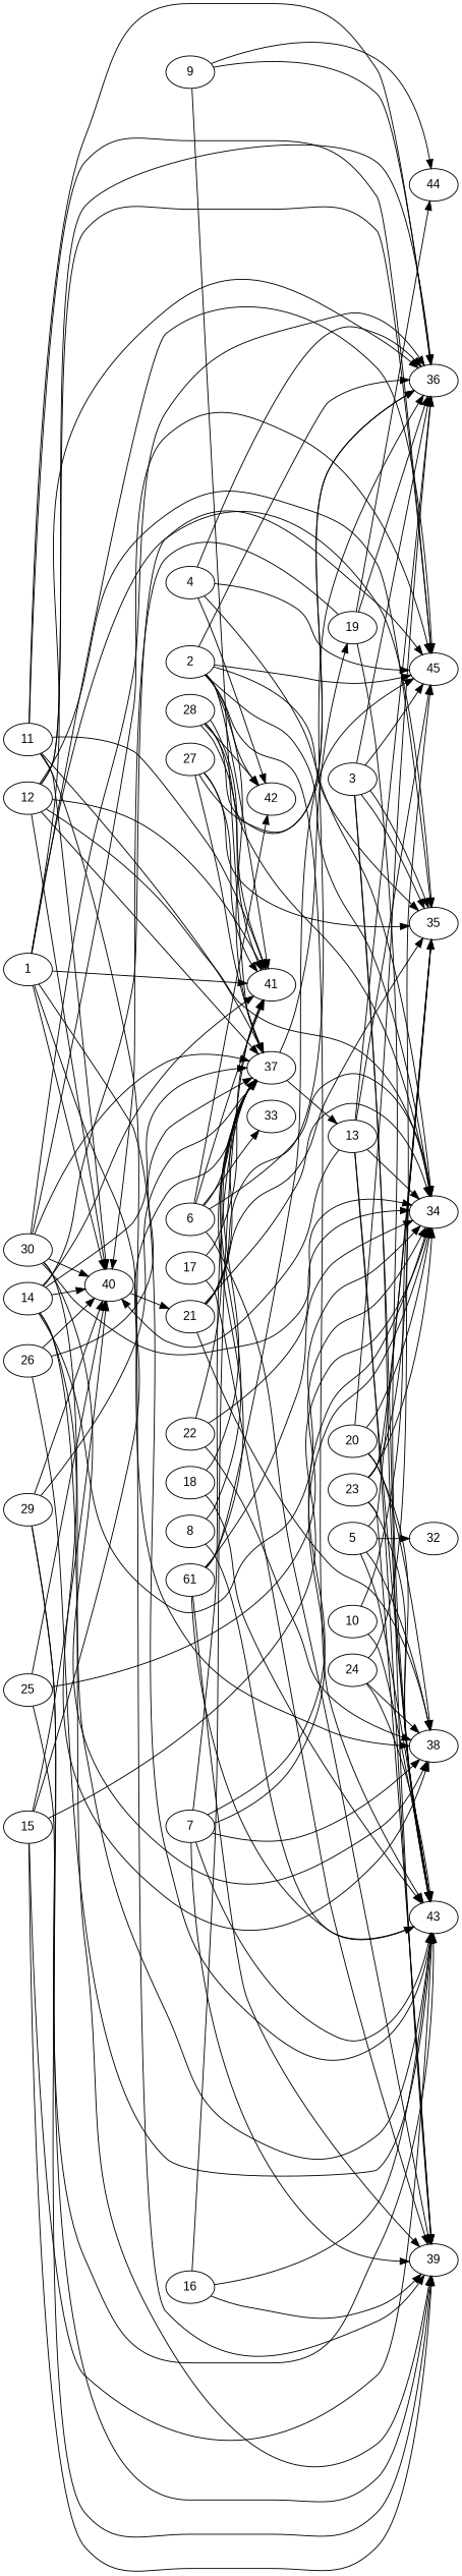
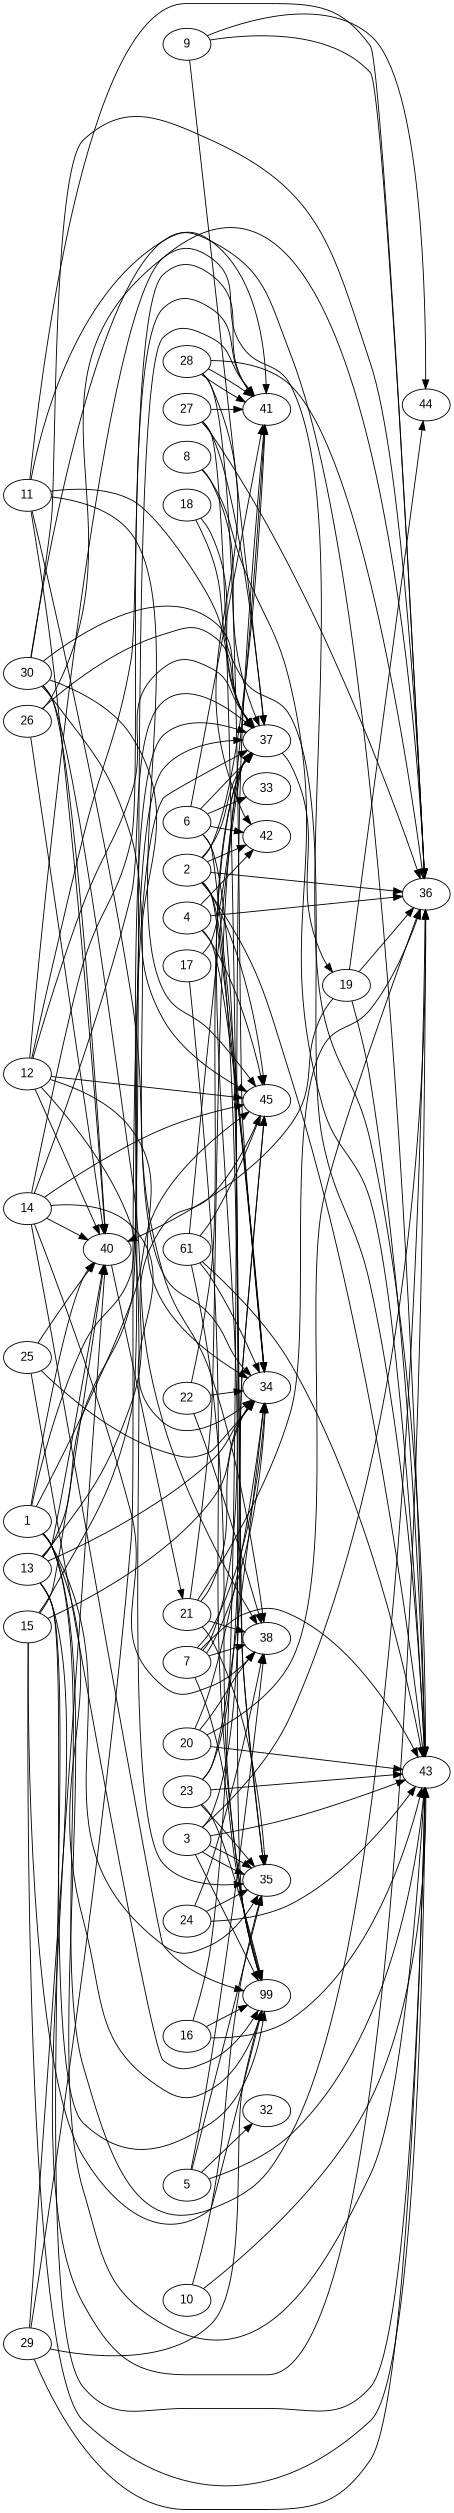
  digraph {
    fontname="Liberation Sans"
    rankdir=LR
    node [alpha=0.09 fontname="Liberation Sans"]
    edge [fontname="Liberation Sans"]
    1 [alpha=0.03 expect_size=49180672]
    35 [alpha=0.11 expect_size=20285440]
-   39 [alpha=0.10 expect_size=25924608]
+   39 [alpha=0.10 expect_size=25924608 label=99]
    40 [alpha=0.15 expect_size=45032448]
    41 [expect_size=44248064]
    43 [alpha=0.02 expect_size=27175936]
    45 [alpha=0.06 expect_size=26200064]
    36 [alpha=0.03 expect_size=6158336]
    21 [alpha=0.03 expect_size=25309184]
    2 [expect_size=24167424]
    34 [alpha=0.14 expect_size=11200512]
    37 [alpha=0.13 expect_size=26300416]
    42 [alpha=0.19 expect_size=21288960]
    19 [alpha=0.14 expect_size=49553408]
    3 [alpha=0.16 expect_size=46680064]
    4 [alpha=0.00 expect_size=6792192]
    5 [alpha=0.10 expect_size=29224960]
    32 [alpha=0.02 expect_size=38639616]
    38 [alpha=0.02 expect_size=37263360]
    6 [alpha=0.20 expect_size=15538176]
    33 [alpha=0.05 expect_size=49293312]
    7 [alpha=0.04 expect_size=8980480]
    8 [alpha=0.19 expect_size=39306240]
    9 [alpha=0.18 expect_size=10802176]
    44 [alpha=0.04 expect_size=39351296]
    10 [alpha=0.12 expect_size=49277952]
    11 [alpha=0.08 expect_size=50144256]
    12 [alpha=0.16 expect_size=9078784]
    13 [alpha=0.06 expect_size=29868032]
    14 [alpha=0.01 expect_size=20814848]
    15 [alpha=0.08 expect_size=21733376]
    16 [alpha=0.07 expect_size=44280832]
    17 [alpha=0.16 expect_size=44051456]
    18 [alpha=0.17 expect_size=5683200]
    20 [expect_size=45028352]
    22 [alpha=0.05 expect_size=44830720]
    23 [alpha=0.04 expect_size=34870272]
    24 [alpha=0.04 expect_size=49734656]
    25 [alpha=0.14 expect_size=5694464]
    26 [expect_size=24141824]
    27 [alpha=0.05 expect_size=40558592]
    28 [alpha=0.15 expect_size=32013312]
    29 [alpha=0.08 expect_size=25472000]
    30 [alpha=0.20 expect_size=10975232]
    n45 [alpha=0.10 expect_size=32175104 label=61]
    1 -> 35
    1 -> 39
    1 -> 40
    1 -> 41
    1 -> 43
    1 -> 45
    1 -> 36
    40 -> 21
    21 -> 35
    21 -> 36
    21 -> 34
    21 -> 37
    21 -> 38
    2 -> 35
    2 -> 41
    2 -> 43
    2 -> 45
    2 -> 36
    2 -> 34
    2 -> 37
    2 -> 42
    37 -> 19
    19 -> 40
    19 -> 43
    19 -> 36
    19 -> 44
    3 -> 35
    3 -> 35
    3 -> 39
    3 -> 43
    3 -> 45
    3 -> 36
    4 -> 45
    4 -> 36
    4 -> 34
    4 -> 42
    5 -> 35
    5 -> 43
    5 -> 32
    5 -> 38
    6 -> 39
    6 -> 41
    6 -> 34
    6 -> 37
    6 -> 42
    6 -> 33
    7 -> 39
    7 -> 43
    7 -> 34
    7 -> 34
    7 -> 37
    7 -> 38
    8 -> 43
    8 -> 37
    9 -> 36
    9 -> 37
    9 -> 44
    10 -> 35
    10 -> 43
    11 -> 40
    11 -> 41
    11 -> 45
    11 -> 36
    11 -> 37
    11 -> 38
    12 -> 35
    12 -> 40
    12 -> 41
    12 -> 45
    12 -> 36
    12 -> 34
    12 -> 37
    13 -> 39
    13 -> 40
    13 -> 43
    13 -> 45
    13 -> 36
    13 -> 34
-   37 -> 13
+   13 -> 37
    14 -> 39
    14 -> 40
    14 -> 41
    14 -> 45
    14 -> 34
    14 -> 37
    14 -> 38
    15 -> 39
    15 -> 40
    15 -> 43
    15 -> 34
    15 -> 37
    16 -> 39
    16 -> 41
    16 -> 43
    17 -> 39
    17 -> 41
    18 -> 43
    18 -> 37
    20 -> 43
    20 -> 36
    20 -> 34
    20 -> 38
    22 -> 34
    22 -> 37
    22 -> 38
    23 -> 35
    23 -> 39
    23 -> 43
    23 -> 45
    23 -> 34
    24 -> 35
    24 -> 43
    24 -> 38
    25 -> 39
    25 -> 40
    25 -> 34
    26 -> 40
    26 -> 43
    26 -> 37
    27 -> 35
    27 -> 41
    27 -> 36
    27 -> 37
    28 -> 41
    28 -> 41
    28 -> 36
    28 -> 34
    28 -> 42
    29 -> 39
    29 -> 40
    29 -> 43
    29 -> 37
    30 -> 40
    30 -> 43
    30 -> 45
    30 -> 36
    30 -> 34
    30 -> 37
    30 -> 38
    n45 -> 39
    n45 -> 43
    n45 -> 45
    n45 -> 34
    n45 -> 37
  }
